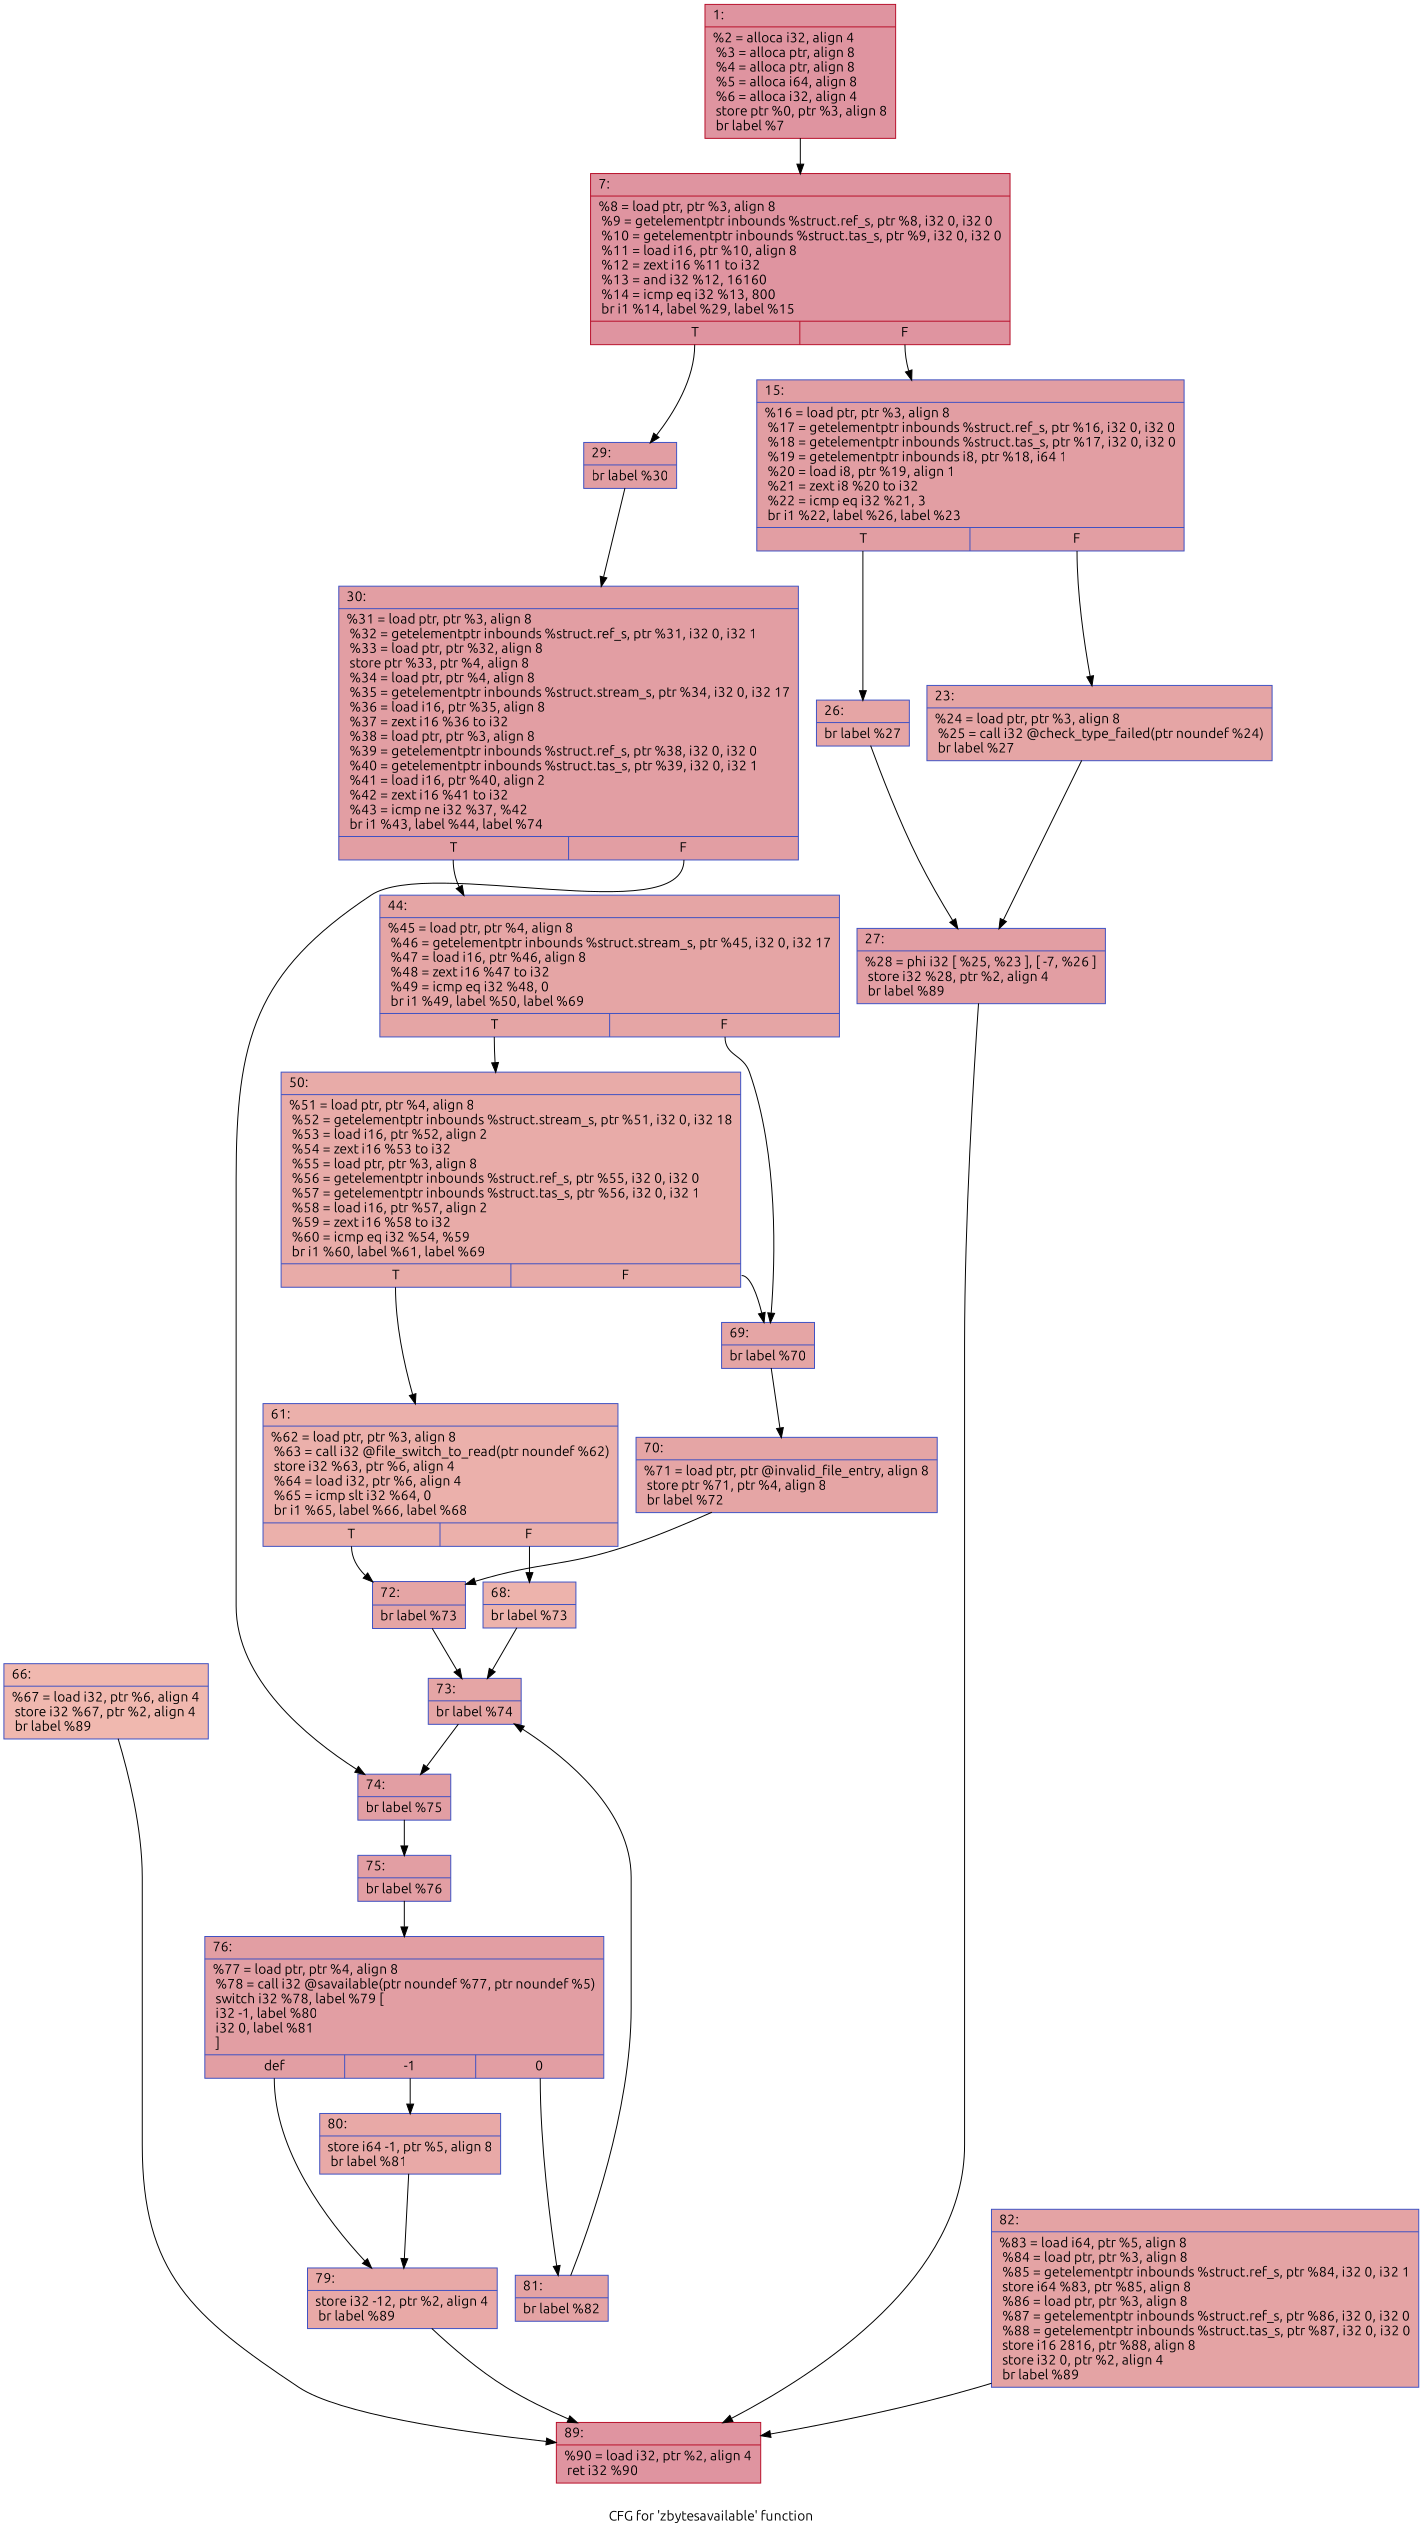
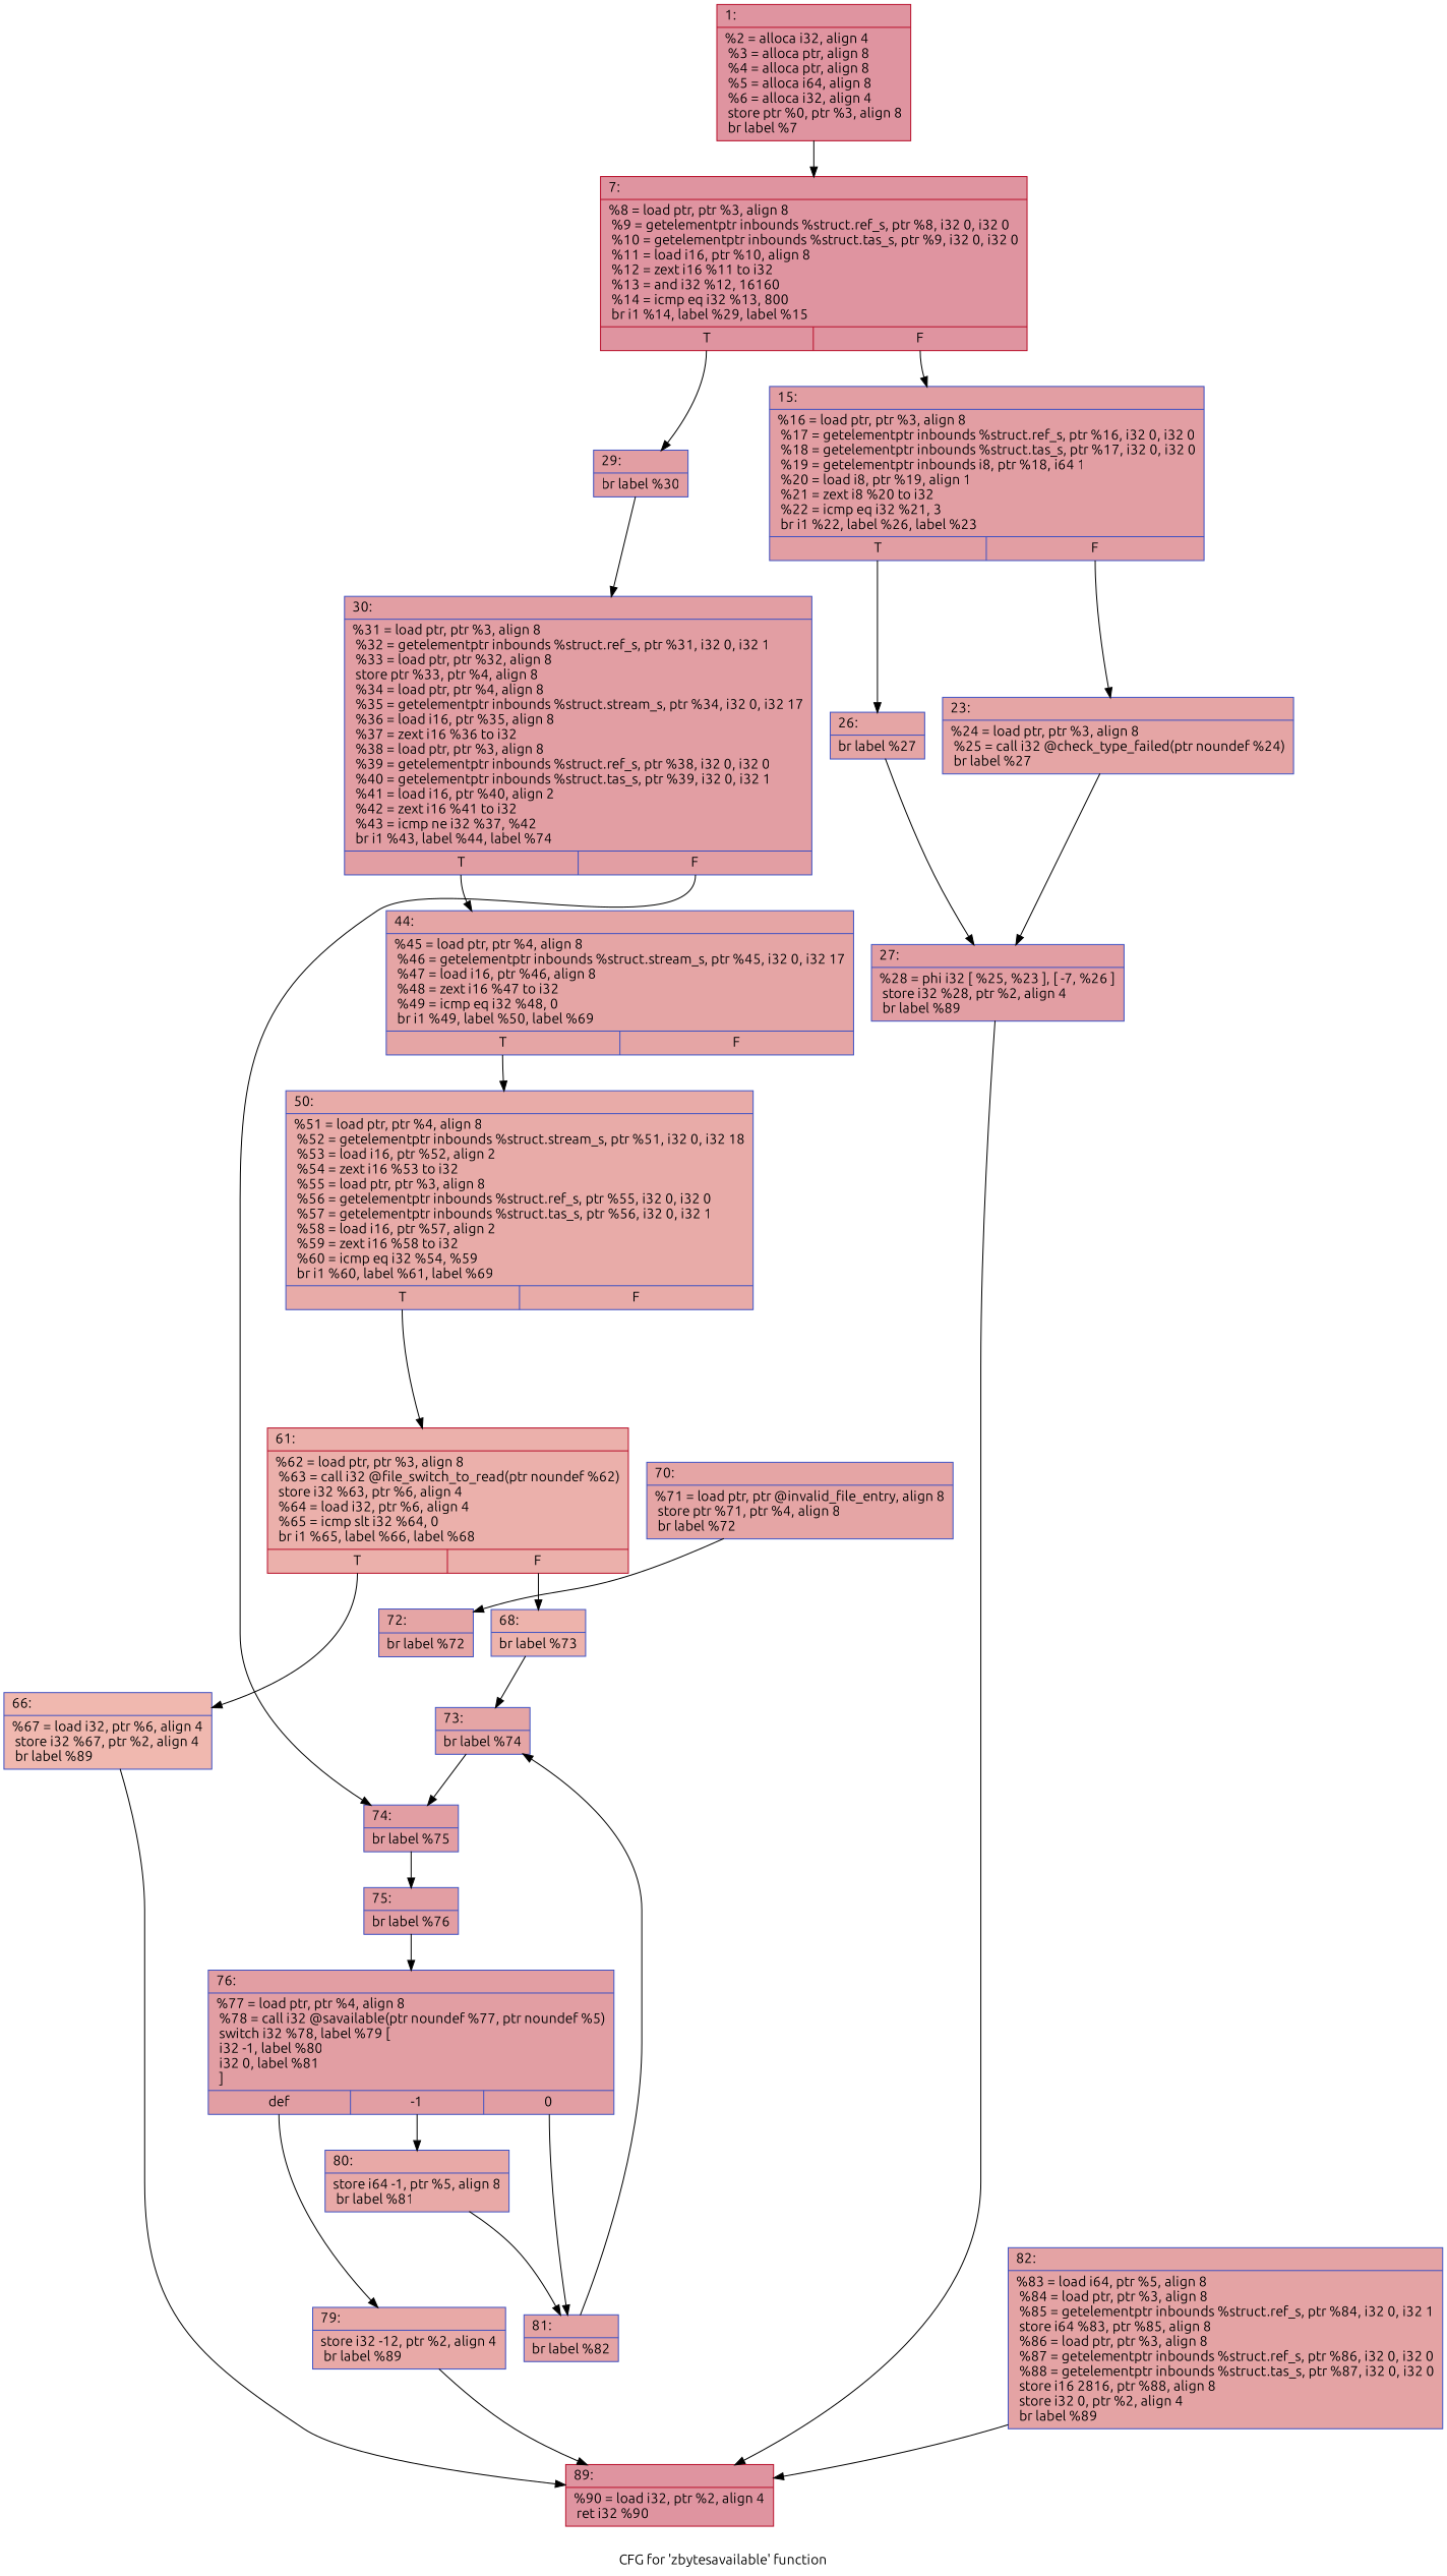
  digraph {
    fontname=Ubuntu
    label="CFG for 'zbytesavailable' function"
    node [color="#3d50c3ff" fillcolor="#be242e70" fontname=Ubuntu shape=record style=filled]
    edge [fontname=Ubuntu]
    n1 [color="#b70d28ff" fillcolor="#b70d2870" label="{1:\l|  %2 = alloca i32, align 4\l  %3 = alloca ptr, align 8\l  %4 = alloca ptr, align 8\l  %5 = alloca i64, align 8\l  %6 = alloca i32, align 4\l  store ptr %0, ptr %3, align 8\l  br label %7\l}"]
    n2 [color="#b70d28ff" fillcolor="#b70d2870" label="{7:\l|  %8 = load ptr, ptr %3, align 8\l  %9 = getelementptr inbounds %struct.ref_s, ptr %8, i32 0, i32 0\l  %10 = getelementptr inbounds %struct.tas_s, ptr %9, i32 0, i32 0\l  %11 = load i16, ptr %10, align 8\l  %12 = zext i16 %11 to i32\l  %13 = and i32 %12, 16160\l  %14 = icmp eq i32 %13, 800\l  br i1 %14, label %29, label %15\l|{<s0>T|<s1>F}}"]
    n3 [label="{29:\l|  br label %30\l}"]
    n4 [label="{15:\l|  %16 = load ptr, ptr %3, align 8\l  %17 = getelementptr inbounds %struct.ref_s, ptr %16, i32 0, i32 0\l  %18 = getelementptr inbounds %struct.tas_s, ptr %17, i32 0, i32 0\l  %19 = getelementptr inbounds i8, ptr %18, i64 1\l  %20 = load i8, ptr %19, align 1\l  %21 = zext i8 %20 to i32\l  %22 = icmp eq i32 %21, 3\l  br i1 %22, label %26, label %23\l|{<s0>T|<s1>F}}"]
    n5 [label="{30:\l|  %31 = load ptr, ptr %3, align 8\l  %32 = getelementptr inbounds %struct.ref_s, ptr %31, i32 0, i32 1\l  %33 = load ptr, ptr %32, align 8\l  store ptr %33, ptr %4, align 8\l  %34 = load ptr, ptr %4, align 8\l  %35 = getelementptr inbounds %struct.stream_s, ptr %34, i32 0, i32 17\l  %36 = load i16, ptr %35, align 8\l  %37 = zext i16 %36 to i32\l  %38 = load ptr, ptr %3, align 8\l  %39 = getelementptr inbounds %struct.ref_s, ptr %38, i32 0, i32 0\l  %40 = getelementptr inbounds %struct.tas_s, ptr %39, i32 0, i32 1\l  %41 = load i16, ptr %40, align 2\l  %42 = zext i16 %41 to i32\l  %43 = icmp ne i32 %37, %42\l  br i1 %43, label %44, label %74\l|{<s0>T|<s1>F}}"]
    n6 [fillcolor="#c5333470" label="{26:\l|  br label %27\l}"]
    n7 [fillcolor="#c5333470" label="{23:\l|  %24 = load ptr, ptr %3, align 8\l  %25 = call i32 @check_type_failed(ptr noundef %24)\l  br label %27\l}"]
    n8 [fillcolor="#c5333470" label="{44:\l|  %45 = load ptr, ptr %4, align 8\l  %46 = getelementptr inbounds %struct.stream_s, ptr %45, i32 0, i32 17\l  %47 = load i16, ptr %46, align 8\l  %48 = zext i16 %47 to i32\l  %49 = icmp eq i32 %48, 0\l  br i1 %49, label %50, label %69\l|{<s0>T|<s1>F}}"]
    n9 [label="{74:\l|  br label %75\l}"]
    n10 [label="{27:\l|  %28 = phi i32 [ %25, %23 ], [ -7, %26 ]\l  store i32 %28, ptr %2, align 4\l  br label %89\l}"]
    n11 [color="#b70d28ff" fillcolor="#b70d2870" label="{89:\l|  %90 = load i32, ptr %2, align 4\l  ret i32 %90\l}"]
    n12 [fillcolor="#cc403a70" label="{50:\l|  %51 = load ptr, ptr %4, align 8\l  %52 = getelementptr inbounds %struct.stream_s, ptr %51, i32 0, i32 18\l  %53 = load i16, ptr %52, align 2\l  %54 = zext i16 %53 to i32\l  %55 = load ptr, ptr %3, align 8\l  %56 = getelementptr inbounds %struct.ref_s, ptr %55, i32 0, i32 0\l  %57 = getelementptr inbounds %struct.tas_s, ptr %56, i32 0, i32 1\l  %58 = load i16, ptr %57, align 2\l  %59 = zext i16 %58 to i32\l  %60 = icmp eq i32 %54, %59\l  br i1 %60, label %61, label %69\l|{<s0>T|<s1>F}}"]
-   n13 [fillcolor="#c5333470" label="{69:\l|  br label %70\l}"]
    n14 [label="{75:\l|  br label %76\l}"]
-   n15 [fillcolor="#d24b4070" label="{61:\l|  %62 = load ptr, ptr %3, align 8\l  %63 = call i32 @file_switch_to_read(ptr noundef %62)\l  store i32 %63, ptr %6, align 4\l  %64 = load i32, ptr %6, align 4\l  %65 = icmp slt i32 %64, 0\l  br i1 %65, label %66, label %68\l|{<s0>T|<s1>F}}"]
+   n15 [color="#b70d28ff" fillcolor="#d24b4070" label="{61:\l|  %62 = load ptr, ptr %3, align 8\l  %63 = call i32 @file_switch_to_read(ptr noundef %62)\l  store i32 %63, ptr %6, align 4\l  %64 = load i32, ptr %6, align 4\l  %65 = icmp slt i32 %64, 0\l  br i1 %65, label %66, label %68\l|{<s0>T|<s1>F}}"]
    n16 [fillcolor="#c5333470" label="{70:\l|  %71 = load ptr, ptr @invalid_file_entry, align 8\l  store ptr %71, ptr %4, align 8\l  br label %72\l}"]
    n17 [label="{76:\l|  %77 = load ptr, ptr %4, align 8\l  %78 = call i32 @savailable(ptr noundef %77, ptr noundef %5)\l  switch i32 %78, label %79 [\l    i32 -1, label %80\l    i32 0, label %81\l  ]\l|{<s0>def|<s1>-1|<s2>0}}"]
    n18 [fillcolor="#dc5d4a70" label="{66:\l|  %67 = load i32, ptr %6, align 4\l  store i32 %67, ptr %2, align 4\l  br label %89\l}"]
    n19 [fillcolor="#d6524470" label="{68:\l|  br label %73\l}"]
-   n20 [fillcolor="#c5333470" label="{72:\l|  br label %73\l}"]
+   n20 [fillcolor="#c5333470" label="{72:\l|  br label %72\l}"]
    n21 [fillcolor="#c5333470" label="{73:\l|  br label %74\l}"]
    n22 [fillcolor="#ca3b3770" label="{79:\l|  store i32 -12, ptr %2, align 4\l  br label %89\l}"]
    n23 [fillcolor="#ca3b3770" label="{80:\l|  store i64 -1, ptr %5, align 8\l  br label %81\l}"]
    n24 [fillcolor="#c32e3170" label="{81:\l|  br label %82\l}"]
    n25 [fillcolor="#c32e3170" label="{82:\l|  %83 = load i64, ptr %5, align 8\l  %84 = load ptr, ptr %3, align 8\l  %85 = getelementptr inbounds %struct.ref_s, ptr %84, i32 0, i32 1\l  store i64 %83, ptr %85, align 8\l  %86 = load ptr, ptr %3, align 8\l  %87 = getelementptr inbounds %struct.ref_s, ptr %86, i32 0, i32 0\l  %88 = getelementptr inbounds %struct.tas_s, ptr %87, i32 0, i32 0\l  store i16 2816, ptr %88, align 8\l  store i32 0, ptr %2, align 4\l  br label %89\l}"]
    n1 -> n2
    n2 -> n3 [tailport=s0]
    n2 -> n4 [tailport=s1]
    n3 -> n5
    n4 -> n6 [tailport=s0]
    n4 -> n7 [tailport=s1]
    n5 -> n8 [tailport=s0]
    n5 -> n9 [tailport=s1]
    n6 -> n10
    n7 -> n10
    n8 -> n12 [tailport=s0]
-   n8 -> n13 [tailport=s1]
    n9 -> n14
    n10 -> n11
-   n12 -> n13 [tailport=s1]
    n12 -> n15 [tailport=s0]
-   n13 -> n16
    n14 -> n17
-   n15 -> n20 [tailport=s0]
+   n15 -> n18 [tailport=s0]
    n15 -> n19 [tailport=s1]
    n16 -> n20
    n17 -> n22 [tailport=s0]
    n17 -> n23 [tailport=s1]
    n17 -> n24 [tailport=s2]
    n18 -> n11
    n19 -> n21
-   n20 -> n21
    n21 -> n9
    n22 -> n11
-   n23 -> n22
+   n23 -> n24
    n24 -> n21
    n25 -> n11
  }
